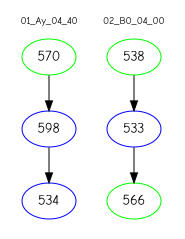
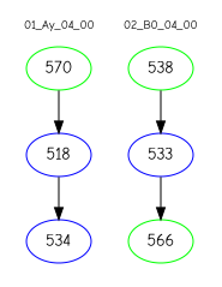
  digraph {
    fontname="Comic Neue"
    node [color=green fontname="Comic Neue"]
    edge [color=black fontname="Comic Neue"]
    n1 [label=570]
-   n2 [color=blue label=598]
+   n2 [color=blue label=518]
    n3 [color=blue label=534]
    n4 [label=538]
    n5 [color=blue label=533]
    n6 [label=566]
    subgraph cluster_1 {
      color=white
      fontsize=10
-     label="01_Ay_04_40"
+     label="01_Ay_04_00"
      n1
      n2
      n3
    }
    subgraph cluster_2 {
      color=white
      fontsize=10
      label="02_B0_04_00"
      n4
      n5
      n6
    }
    n1 -> n2
    n2 -> n3
    n4 -> n5
    n5 -> n6
  }
